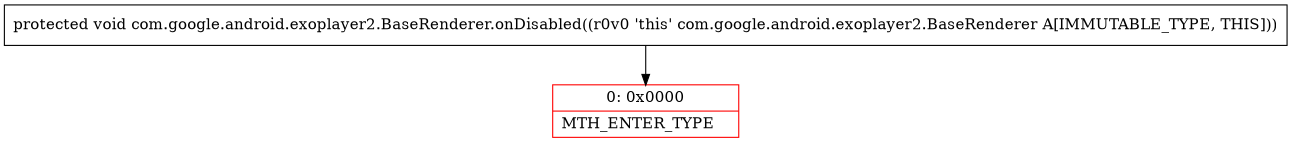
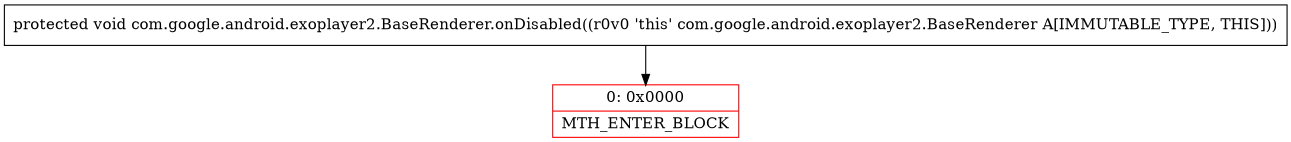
  digraph {
    node [shape=record]
-   n1 [color=red label="{0\:\ 0x0000|MTH_ENTER_TYPE\l}"]
+   n1 [color=red label="{0\:\ 0x0000|MTH_ENTER_BLOCK\l}"]
    n2 [label="{protected void com.google.android.exoplayer2.BaseRenderer.onDisabled((r0v0 'this' com.google.android.exoplayer2.BaseRenderer A[IMMUTABLE_TYPE, THIS])) }"]
    subgraph cluster_1 {
      label="R(0)"
    }
    n2 -> n1
  }
